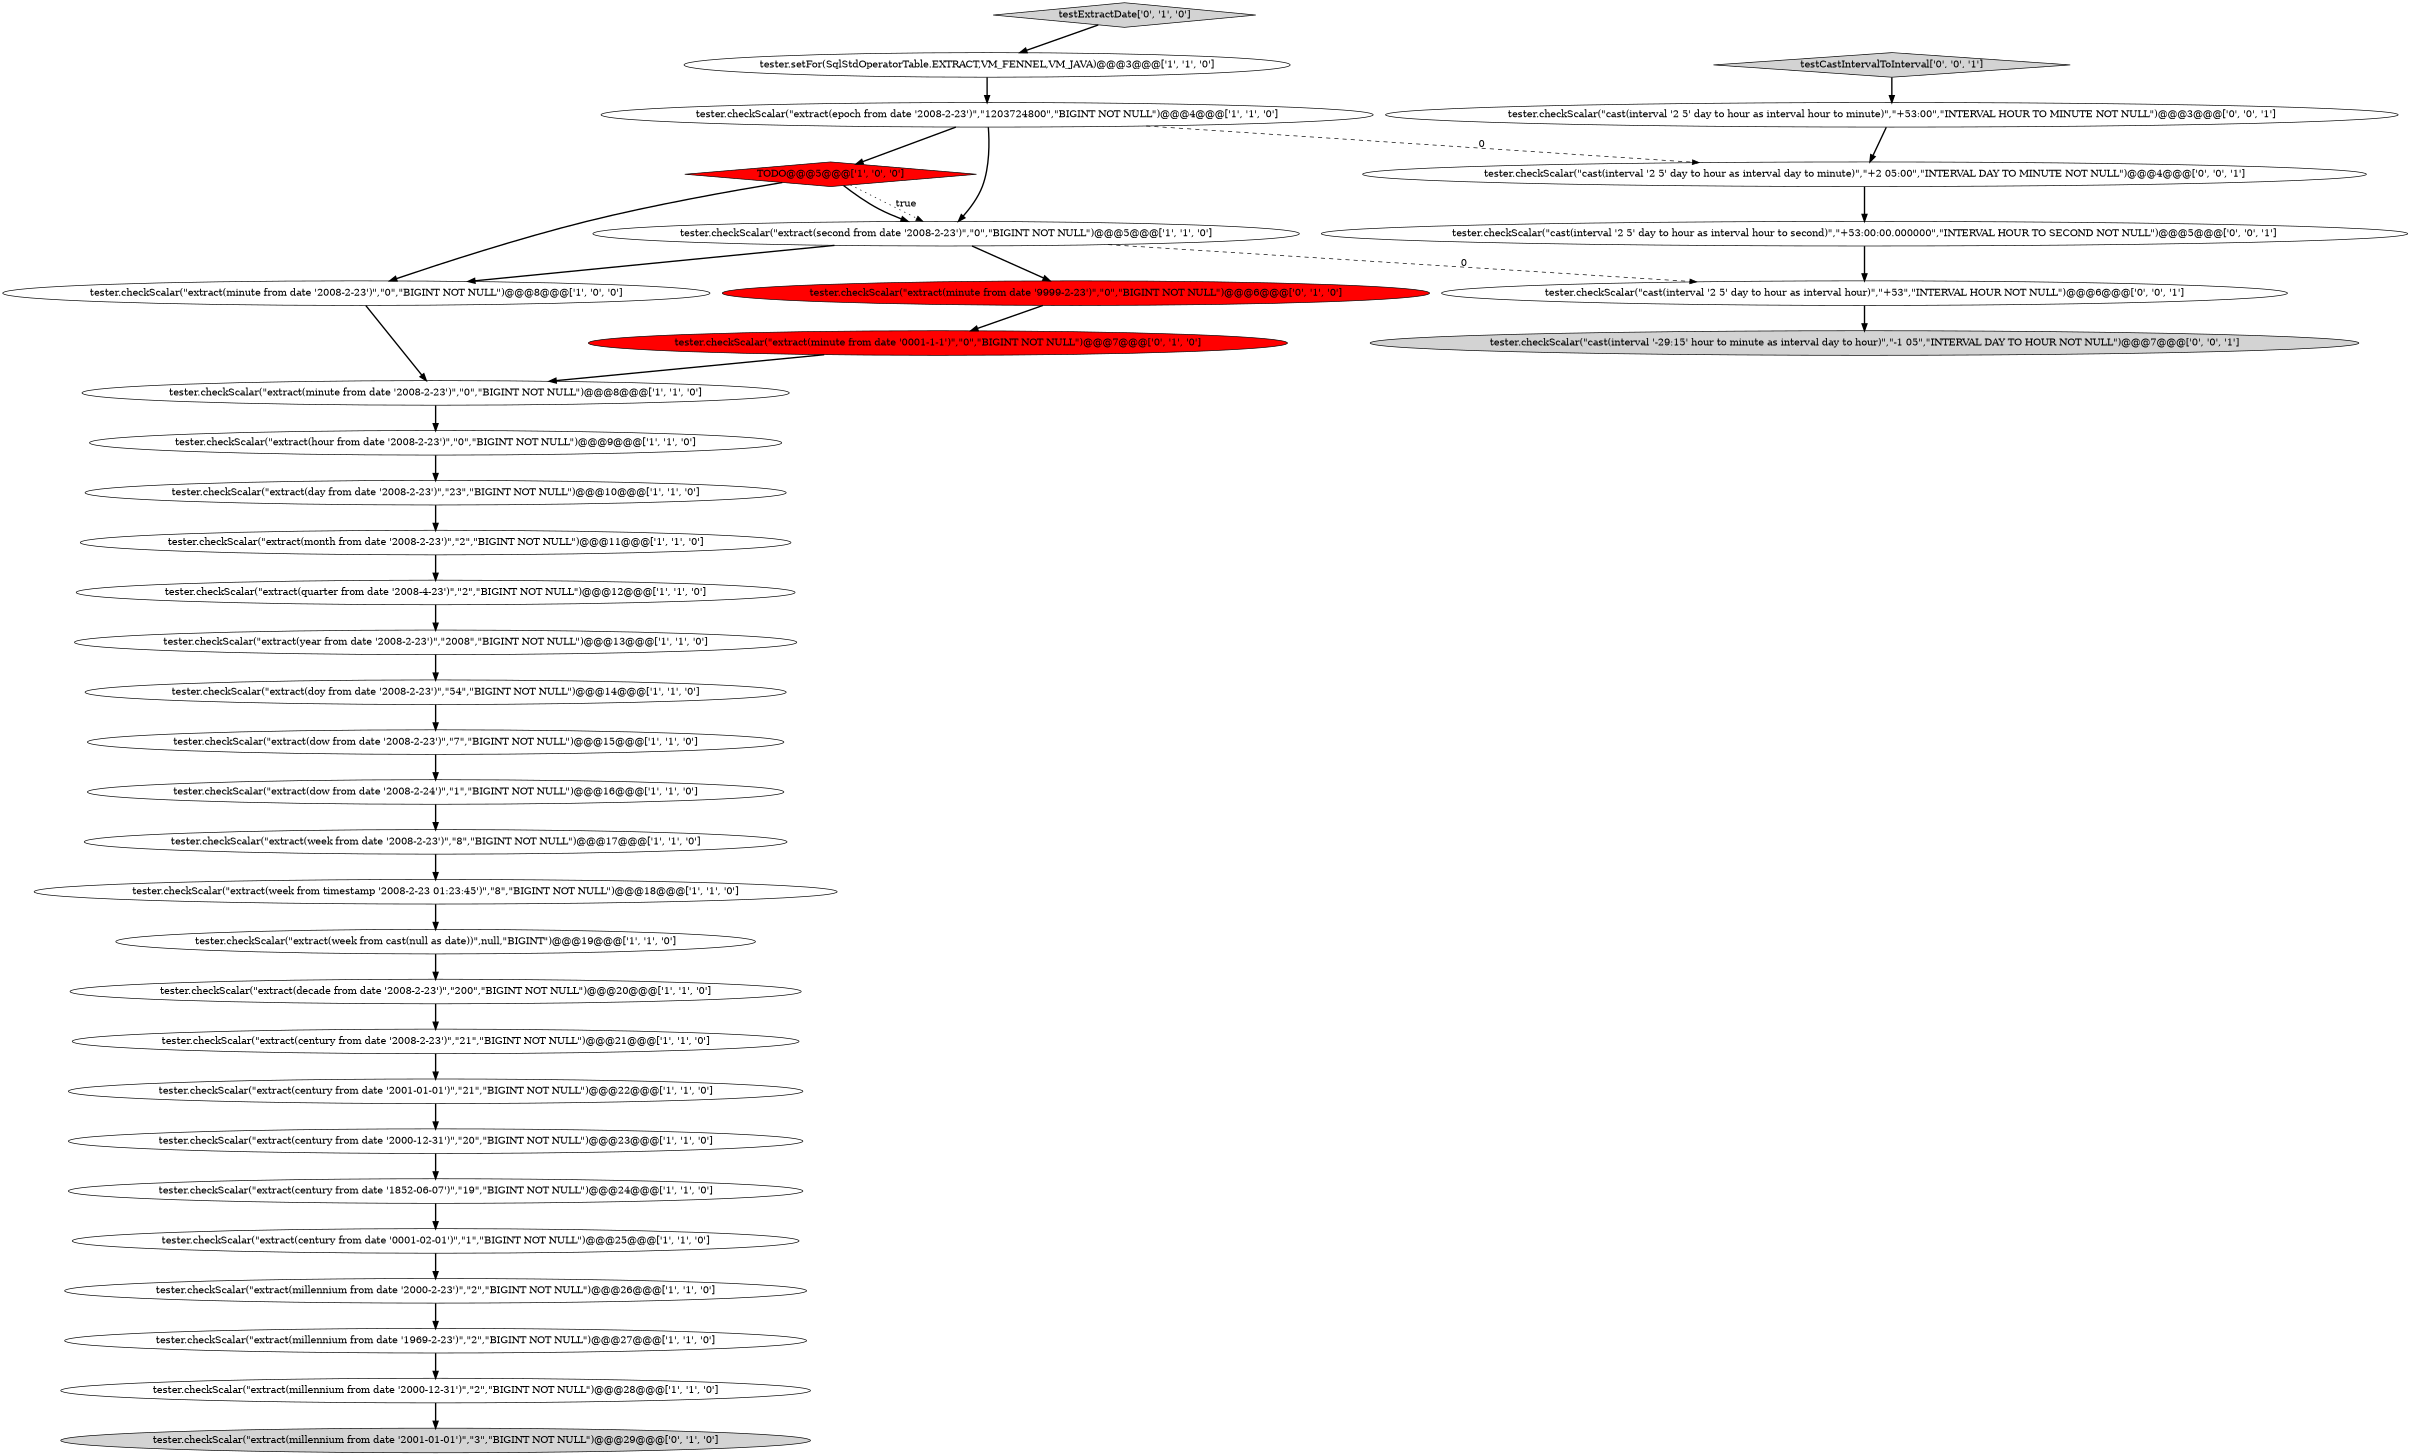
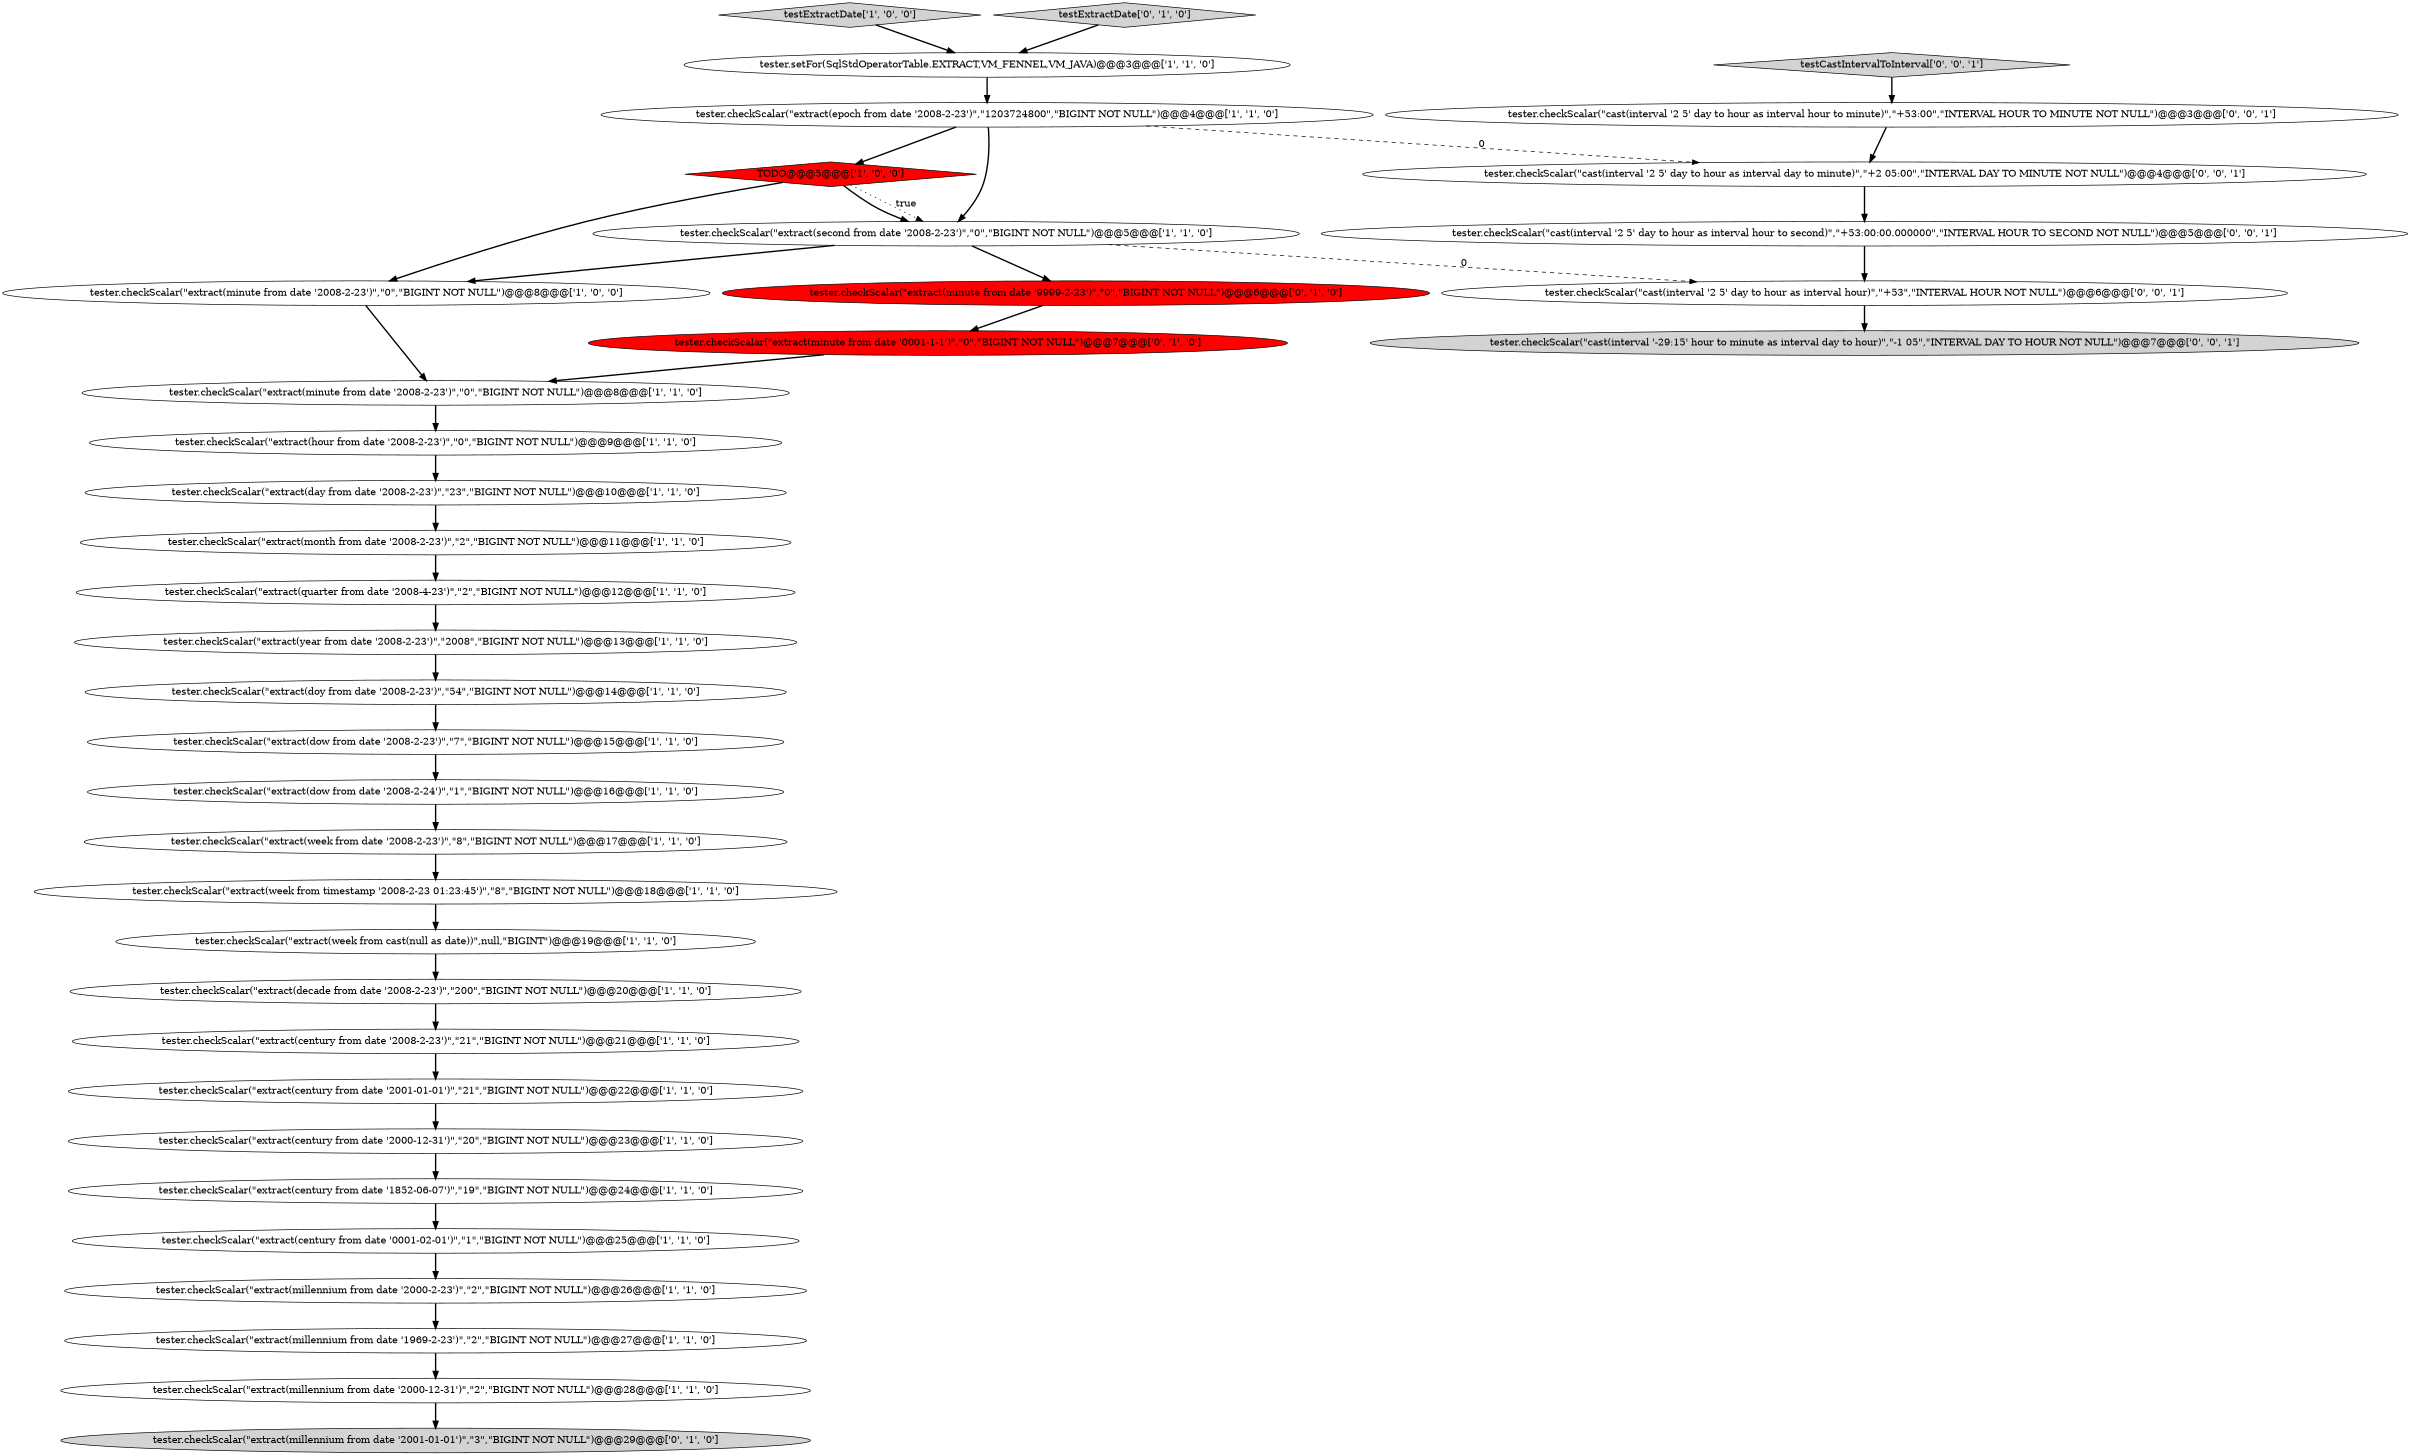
  digraph {
    node [fillcolor=white shape=ellipse style=filled]
    edge [style=bold]
    n1 [label="tester.checkScalar(\"cast(interval '2 5' day to hour as interval hour to minute)\",\"+53:00\",\"INTERVAL HOUR TO MINUTE NOT NULL\")@@@3@@@['0', '0', '1']"]
    n2 [label="tester.checkScalar(\"cast(interval '2 5' day to hour as interval day to minute)\",\"+2 05:00\",\"INTERVAL DAY TO MINUTE NOT NULL\")@@@4@@@['0', '0', '1']"]
    n3 [label="tester.checkScalar(\"extract(millennium from date '2000-2-23')\",\"2\",\"BIGINT NOT NULL\")@@@26@@@['1', '1', '0']"]
    n4 [label="tester.checkScalar(\"extract(millennium from date '1969-2-23')\",\"2\",\"BIGINT NOT NULL\")@@@27@@@['1', '1', '0']"]
    n5 [label="tester.checkScalar(\"extract(century from date '2000-12-31')\",\"20\",\"BIGINT NOT NULL\")@@@23@@@['1', '1', '0']"]
    n6 [label="tester.checkScalar(\"extract(century from date '1852-06-07')\",\"19\",\"BIGINT NOT NULL\")@@@24@@@['1', '1', '0']"]
    n7 [label="tester.checkScalar(\"extract(epoch from date '2008-2-23')\",\"1203724800\",\"BIGINT NOT NULL\")@@@4@@@['1', '1', '0']"]
    n8 [label="tester.checkScalar(\"extract(second from date '2008-2-23')\",\"0\",\"BIGINT NOT NULL\")@@@5@@@['1', '1', '0']"]
    n9 [fillcolor=red label="TODO@@@5@@@['1', '0', '0']" shape=diamond]
    n10 [fillcolor=red label="tester.checkScalar(\"extract(minute from date '9999-2-23')\",\"0\",\"BIGINT NOT NULL\")@@@6@@@['0', '1', '0']"]
    n11 [fillcolor=red label="tester.checkScalar(\"extract(minute from date '0001-1-1')\",\"0\",\"BIGINT NOT NULL\")@@@7@@@['0', '1', '0']"]
+   n12 [fillcolor=lightgray label="testExtractDate['1', '0', '0']" shape=diamond]
    n13 [label="tester.setFor(SqlStdOperatorTable.EXTRACT,VM_FENNEL,VM_JAVA)@@@3@@@['1', '1', '0']"]
    n14 [label="tester.checkScalar(\"extract(year from date '2008-2-23')\",\"2008\",\"BIGINT NOT NULL\")@@@13@@@['1', '1', '0']"]
    n15 [label="tester.checkScalar(\"extract(doy from date '2008-2-23')\",\"54\",\"BIGINT NOT NULL\")@@@14@@@['1', '1', '0']"]
    n16 [label="tester.checkScalar(\"extract(month from date '2008-2-23')\",\"2\",\"BIGINT NOT NULL\")@@@11@@@['1', '1', '0']"]
    n17 [label="tester.checkScalar(\"extract(quarter from date '2008-4-23')\",\"2\",\"BIGINT NOT NULL\")@@@12@@@['1', '1', '0']"]
    n18 [label="tester.checkScalar(\"extract(hour from date '2008-2-23')\",\"0\",\"BIGINT NOT NULL\")@@@9@@@['1', '1', '0']"]
    n19 [label="tester.checkScalar(\"extract(day from date '2008-2-23')\",\"23\",\"BIGINT NOT NULL\")@@@10@@@['1', '1', '0']"]
    n20 [label="tester.checkScalar(\"extract(dow from date '2008-2-23')\",\"7\",\"BIGINT NOT NULL\")@@@15@@@['1', '1', '0']"]
    n21 [label="tester.checkScalar(\"extract(dow from date '2008-2-24')\",\"1\",\"BIGINT NOT NULL\")@@@16@@@['1', '1', '0']"]
    n22 [label="tester.checkScalar(\"extract(century from date '2008-2-23')\",\"21\",\"BIGINT NOT NULL\")@@@21@@@['1', '1', '0']"]
    n23 [label="tester.checkScalar(\"extract(century from date '2001-01-01')\",\"21\",\"BIGINT NOT NULL\")@@@22@@@['1', '1', '0']"]
    n24 [label="tester.checkScalar(\"extract(millennium from date '2000-12-31')\",\"2\",\"BIGINT NOT NULL\")@@@28@@@['1', '1', '0']"]
    n25 [fillcolor=lightgray label="tester.checkScalar(\"cast(interval '-29:15' hour to minute as interval day to hour)\",\"-1 05\",\"INTERVAL DAY TO HOUR NOT NULL\")@@@7@@@['0', '0', '1']"]
    n26 [fillcolor=lightgray label="tester.checkScalar(\"extract(millennium from date '2001-01-01')\",\"3\",\"BIGINT NOT NULL\")@@@29@@@['0', '1', '0']"]
    n27 [label="tester.checkScalar(\"cast(interval '2 5' day to hour as interval hour to second)\",\"+53:00:00.000000\",\"INTERVAL HOUR TO SECOND NOT NULL\")@@@5@@@['0', '0', '1']"]
    n28 [label="tester.checkScalar(\"extract(minute from date '2008-2-23')\",\"0\",\"BIGINT NOT NULL\")@@@8@@@['1', '0', '0']"]
    n29 [label="tester.checkScalar(\"cast(interval '2 5' day to hour as interval hour)\",\"+53\",\"INTERVAL HOUR NOT NULL\")@@@6@@@['0', '0', '1']"]
    n30 [label="tester.checkScalar(\"extract(minute from date '2008-2-23')\",\"0\",\"BIGINT NOT NULL\")@@@8@@@['1', '1', '0']"]
    n31 [label="tester.checkScalar(\"extract(week from date '2008-2-23')\",\"8\",\"BIGINT NOT NULL\")@@@17@@@['1', '1', '0']"]
    n32 [label="tester.checkScalar(\"extract(week from timestamp '2008-2-23 01:23:45')\",\"8\",\"BIGINT NOT NULL\")@@@18@@@['1', '1', '0']"]
    n33 [label="tester.checkScalar(\"extract(decade from date '2008-2-23')\",\"200\",\"BIGINT NOT NULL\")@@@20@@@['1', '1', '0']"]
    n34 [fillcolor=lightgray label="testExtractDate['0', '1', '0']" shape=diamond]
    n35 [fillcolor=lightgray label="testCastIntervalToInterval['0', '0', '1']" shape=diamond]
    n36 [label="tester.checkScalar(\"extract(week from cast(null as date))\",null,\"BIGINT\")@@@19@@@['1', '1', '0']"]
    n37 [label="tester.checkScalar(\"extract(century from date '0001-02-01')\",\"1\",\"BIGINT NOT NULL\")@@@25@@@['1', '1', '0']"]
    n1 -> n2
    n2 -> n27
    n3 -> n4
    n4 -> n24
    n5 -> n6
    n6 -> n37
    n7 -> n2 [label=0 style=dashed]
    n7 -> n8
    n7 -> n9
    n8 -> n10
    n8 -> n28
    n8 -> n29 [label=0 style=dashed]
    n9 -> n8 [label=true style=dotted]
    n9 -> n8
    n9 -> n28
    n10 -> n11
    n11 -> n30
+   n12 -> n13
    n13 -> n7
    n14 -> n15
    n15 -> n20
    n16 -> n17
    n17 -> n14
    n18 -> n19
    n19 -> n16
    n20 -> n21
    n21 -> n31
    n22 -> n23
    n23 -> n5
    n24 -> n26
    n27 -> n29
    n28 -> n30
    n29 -> n25
    n30 -> n18
    n31 -> n32
    n32 -> n36
    n33 -> n22
    n34 -> n13
    n35 -> n1
    n36 -> n33
    n37 -> n3
  }
